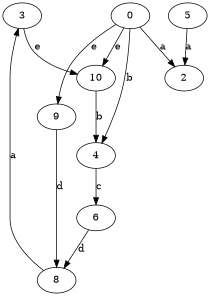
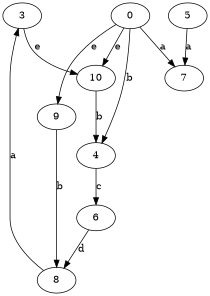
  strict digraph {
    3
    10
    4
    0
-   2
+   2 [label=7]
    9
    6
    8
    5
    3 -> 10 [label=e]
    10 -> 4 [label=b]
    4 -> 6 [label=c]
    0 -> 10 [label=e]
    0 -> 4 [label=b]
    0 -> 2 [label=a]
    0 -> 9 [label=e]
-   9 -> 8 [label=d]
+   9 -> 8 [label=b]
    6 -> 8 [label=d]
    8 -> 3 [label=a]
    5 -> 2 [label=a]
  }
